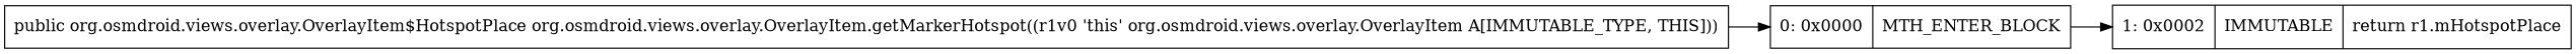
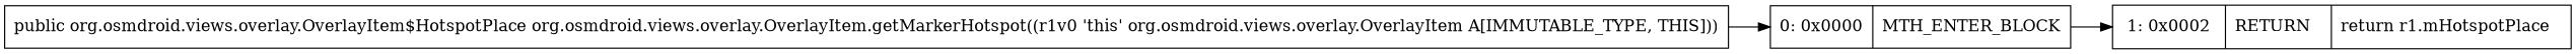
  digraph {
    rankdir=LR
    node [shape=record]
    n1 [label="{0\:\ 0x0000|MTH_ENTER_BLOCK\l}"]
-   n2 [label="{1\:\ 0x0002|IMMUTABLE\l|return r1.mHotspotPlace\l}"]
+   n2 [label="{1\:\ 0x0002|RETURN\l|return r1.mHotspotPlace\l}"]
    n3 [label="{public org.osmdroid.views.overlay.OverlayItem$HotspotPlace org.osmdroid.views.overlay.OverlayItem.getMarkerHotspot((r1v0 'this' org.osmdroid.views.overlay.OverlayItem A[IMMUTABLE_TYPE, THIS])) }"]
    n1 -> n2
    n3 -> n1
  }
